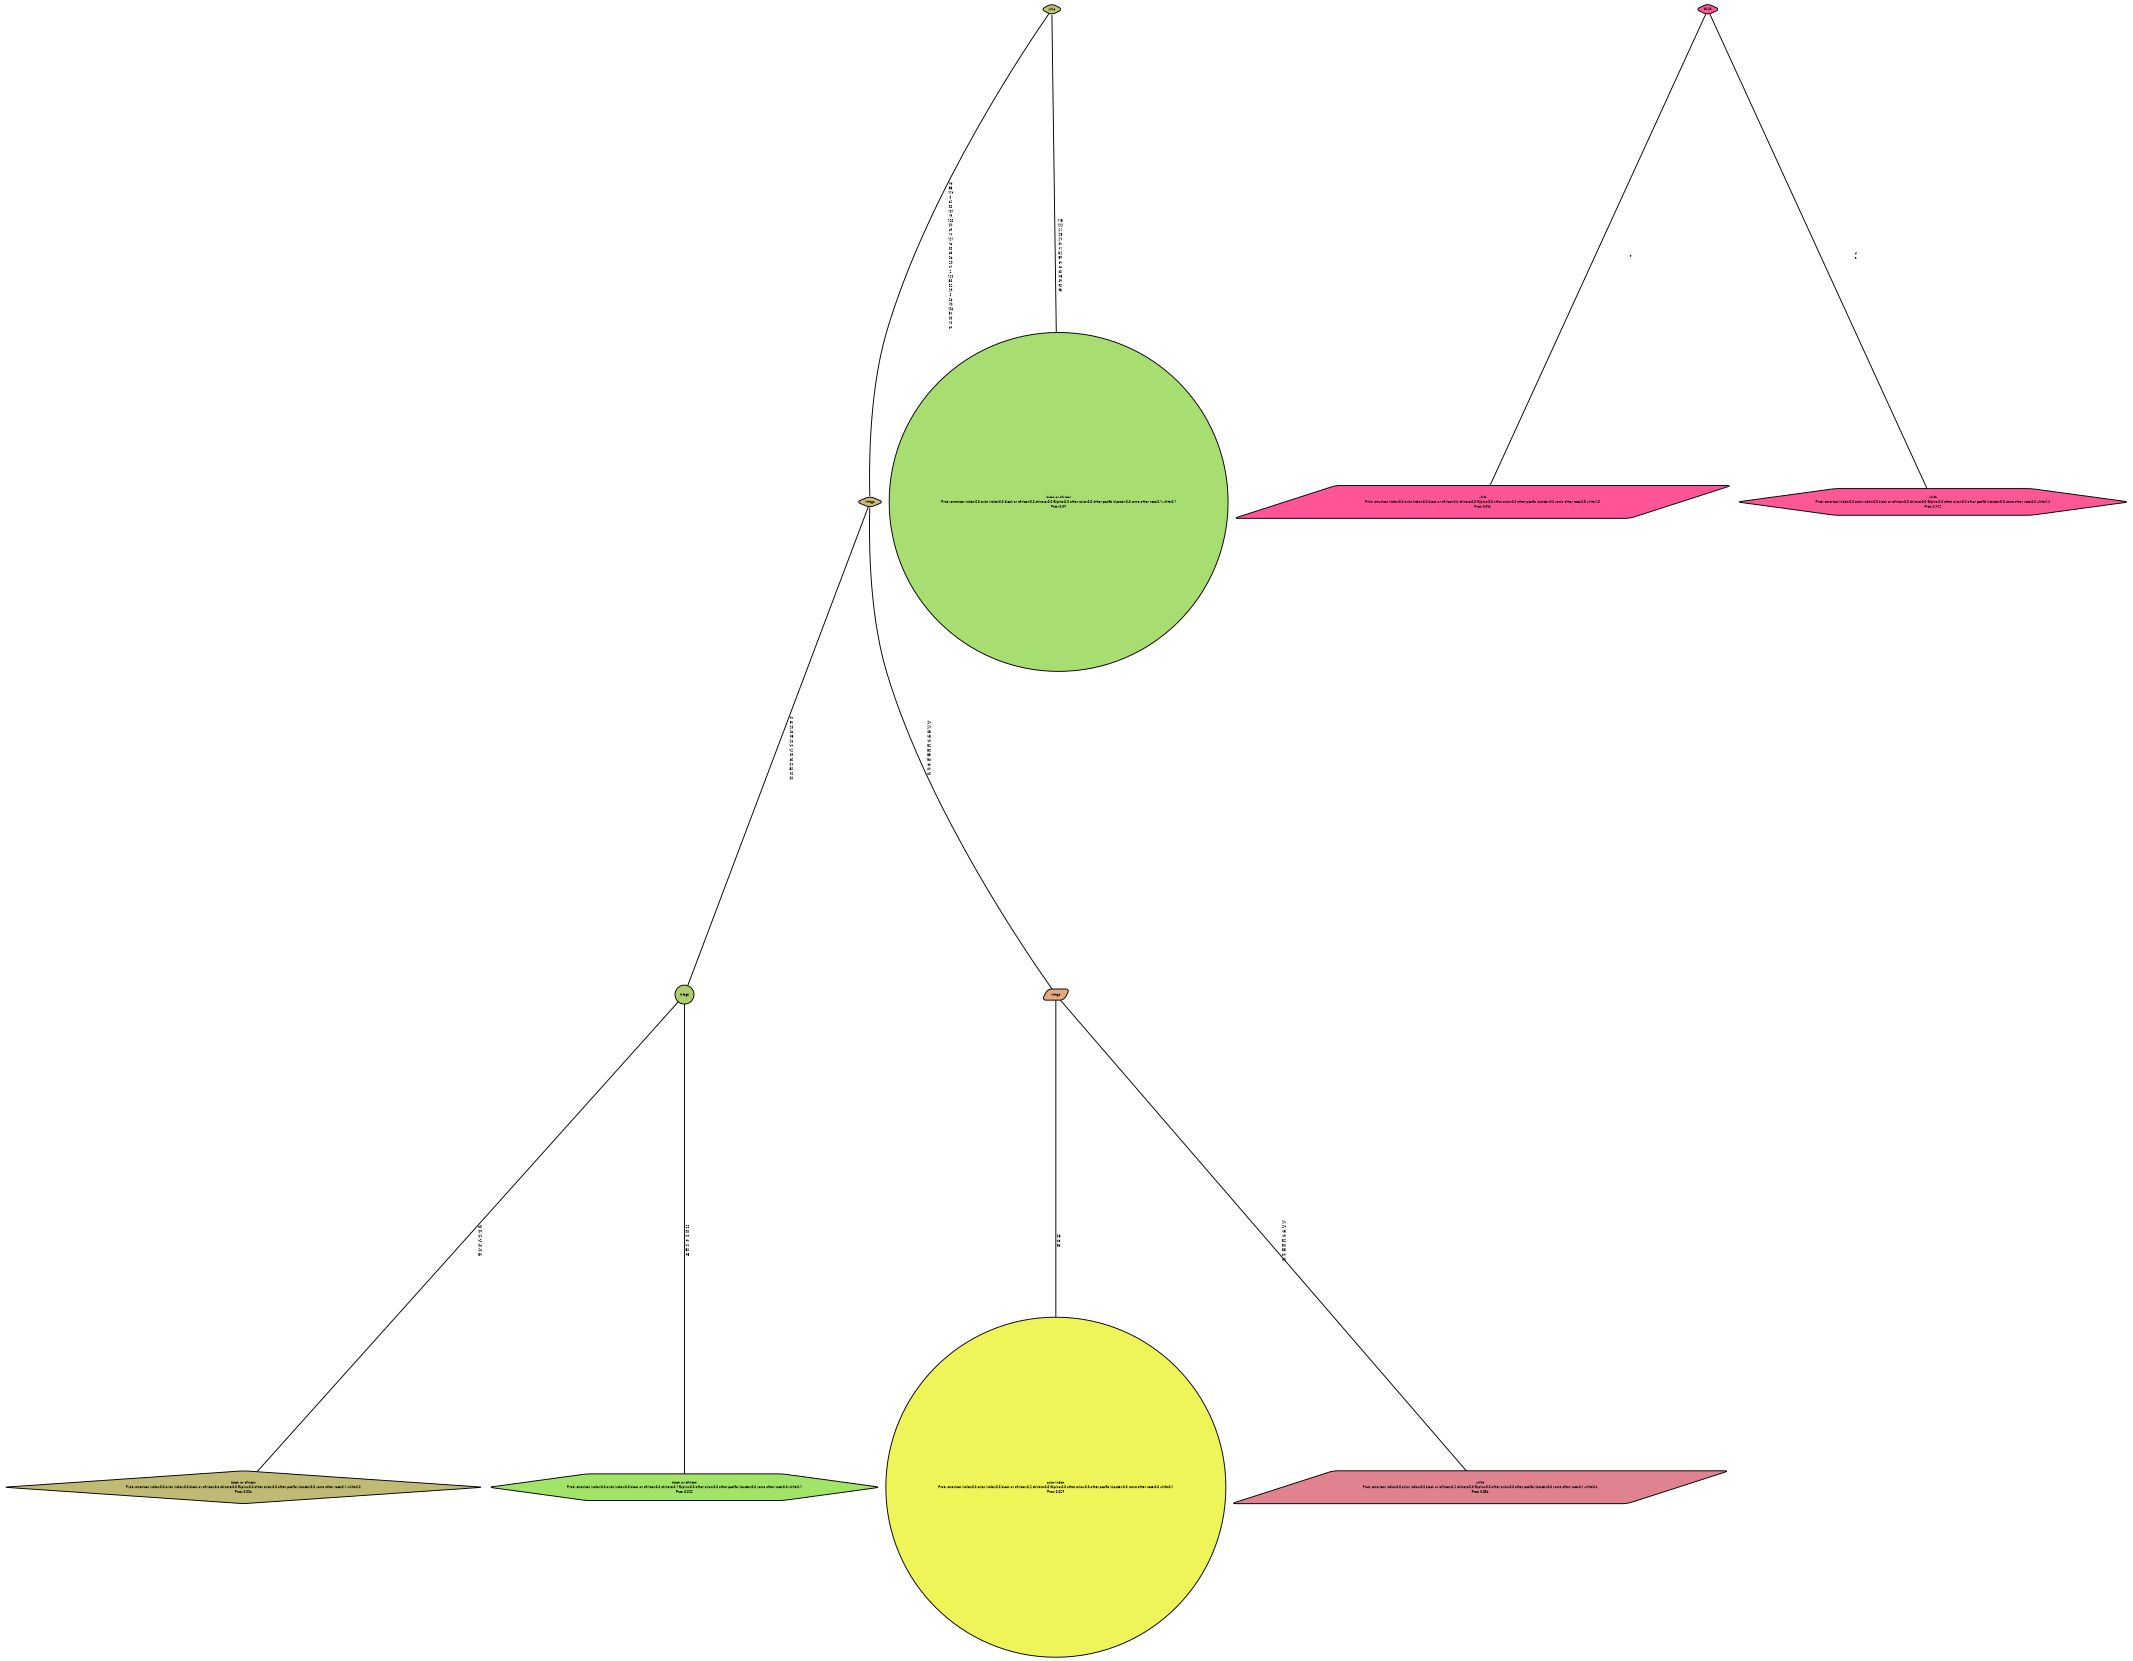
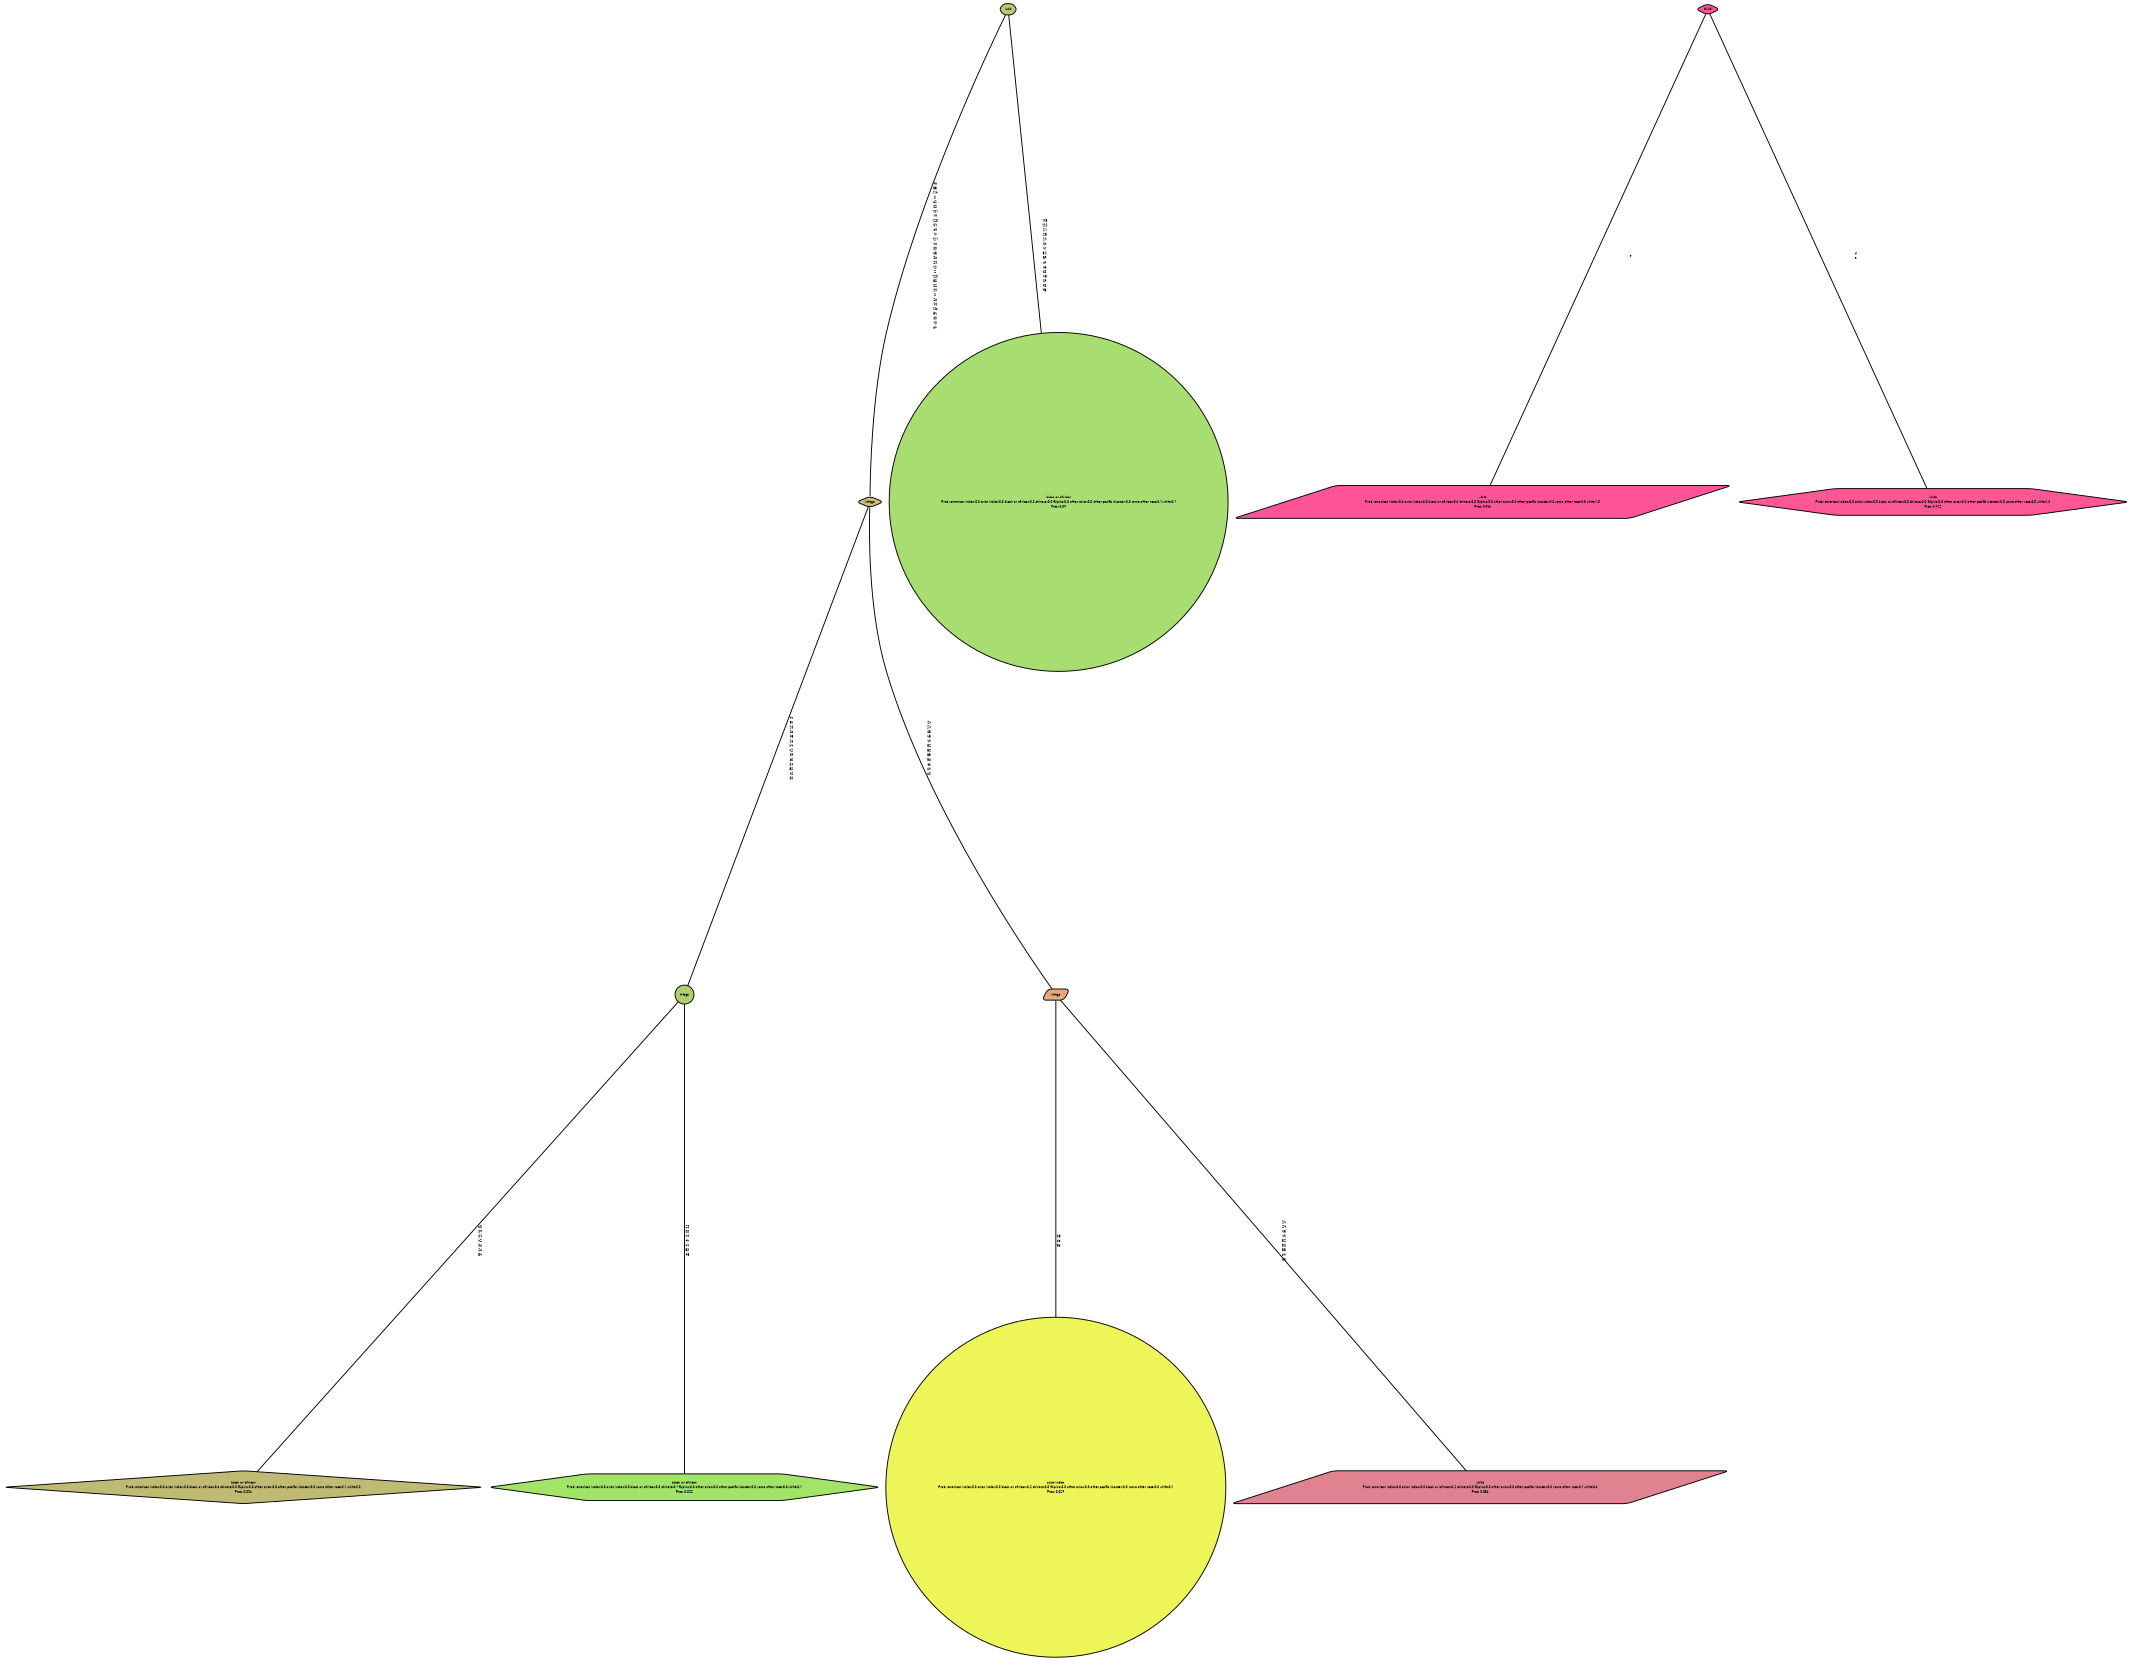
  graph {
    fontname="Patrick Hand"
    ranksep="0 equally"
    splines=straight
    node [color=black fillcolor="#fd5795" fontcolor=black fontname="Patrick Hand" penwidth=3 shape=diamond style="filled, rounded"]
    edge [color=black fontname="Patrick Hand" penwidth=3]
    n1 [fillcolor="#bfbb75" label="black or african\nProb: american indian:0.0 asian indian:0.0 black or african:0.6 chinese:0.0 filipino:0.0 other asian:0.0 other pacific islander:0.0 some other race:0.1 white:0.3\nFrac: 0.036"]
    n2 [fillcolor="#b1ce6f" label=intage shape=circle]
    n3 [fillcolor="#a2e468" label="black or african\nProb: american indian:0.0 asian indian:0.0 black or african:0.8 chinese:0.1 filipino:0.0 other asian:0.0 other pacific islander:0.0 some other race:0.0 white:0.1\nFrac: 0.032" shape=hexagon]
    n4 [fillcolor="#ceba77" label=intage]
    n5 [fillcolor="#e6a97d" label=intage shape=parallelogram]
    n6 [fillcolor="#eef558" label="asian indian\nProb: american indian:0.0 asian indian:0.8 black or african:0.2 chinese:0.0 filipino:0.0 other asian:0.0 other pacific islander:0.0 some other race:0.0 white:0.1\nFrac: 0.029" shape=circle]
    n7 [fillcolor="#e18290" label="white\nProb: american indian:0.0 asian indian:0.0 black or african:0.2 chinese:0.0 filipino:0.0 other asian:0.0 other pacific islander:0.0 some other race:0.1 white:0.6\nFrac: 0.056" shape=parallelogram]
-   n8 [fillcolor="#c0c775" label=intid]
+   n8 [fillcolor="#c0c775" label=intid shape=hexagon]
    n9 [fillcolor="#a7dd71" label="black or african\nProb: american indian:0.0 asian indian:0.0 black or african:0.8 chinese:0.0 filipino:0.0 other asian:0.0 other pacific islander:0.0 some other race:0.1 white:0.1\nFrac: 0.09" shape=circle]
    n10 [label=OLD5]
    n11 [fillcolor="#ff5596" label="white\nProb: american indian:0.0 asian indian:0.0 black or african:0.0 chinese:0.0 filipino:0.0 other asian:0.0 other pacific islander:0.0 some other race:0.0 white:1.0\nFrac: 0.046" shape=parallelogram]
    n12 [label="white\nProb: american indian:0.0 asian indian:0.0 black or african:0.0 chinese:0.0 filipino:0.0 other asian:0.0 other pacific islander:0.0 some other race:0.0 white:1.0\nFrac: 0.712" shape=hexagon]
    subgraph sub_1 {
      rank=same
    }
    n2 -- n1 [label=" 60\n 39\n 37\n 42\n 36\n 26\n 54"]
    n2 -- n3 [label=" 28\n 38\n 43\n 44\n 47\n 58\n 75"]
    n4 -- n2 [label=" 44\n 54\n 28\n 36\n 75\n 26\n 47\n 42\n 39\n 60\n 37\n 58\n 43\n 38"]
    n4 -- n5 [label=" 24\n 27\n 35\n 45\n 49\n 52\n 53\n 55\n 56\n 66\n 67\n 68"]
    n5 -- n6 [label=" 35\n 66\n 56"]
    n5 -- n7 [label=" 24\n 27\n 45\n 49\n 52\n 53\n 55\n 67\n 68"]
    n8 -- n4 [label=" 76\n 55\n 117\n 8\n 62\n 83\n 131\n 19\n 120\n 37\n 69\n 17\n 121\n 46\n 88\n 65\n 36\n 23\n 42\n 2\n 123\n 58\n 82\n 29\n 3\n 26\n 73\n 136\n 54\n 38\n 13\n 67"]
    n8 -- n9 [label=" 115\n 122\n 21\n 25\n 27\n 34\n 41\n 52\n 59\n 64\n 66\n 68\n 75\n 89\n 93\n 95"]
    n10 -- n11 [label=" c"]
    n10 -- n12 [label=" d\n e"]
  }
